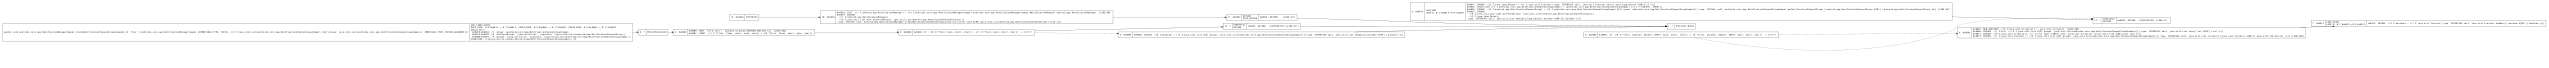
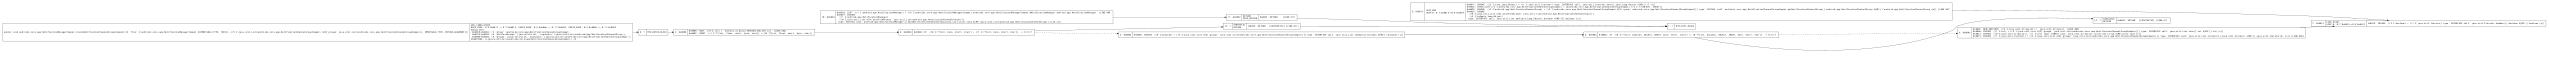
  digraph {
    fontname="Roboto Mono"
    rankdir=LR
    node [fontname="Roboto Mono" shape=record]
    edge [fontname="Roboto Mono"]
    n1 [label="{0\:\ ?|MTH_ENTER_BLOCK\l}"]
    n2 [label="{2\:\ 0x0000|0x0000: SGET  (r0 I:int) =  android.os.Build.VERSION.SDK_INT int  (LINE:404)\l0x0002: CONST  (r1 I:??[int, float, short, byte, char]) = (26 ??[int, float, short, byte, char]) \l}"]
    n3 [label="{3\:\ 0x0004|0x0004: IF  (r0 I:??[int, byte, short, char]) \< (r1 I:??[int, byte, short, char])  \-\> B:13:? \l}"]
    n4 [label="{4\:\ 0x0006|0x0006: INVOKE  (r0 I:boolean) = (r5 I:java.util.List A[D('groups' java.util.List\<androidx.core.app.NotificationChannelGroupCompat\>)]) type: INTERFACE call: java.util.List.isEmpty():boolean A[MD:():boolean (c)]\l}"]
    n5 [label="{13\:\ ?|SYNTHETIC\lRETURN\l|0x0032: RETURN   A[SYNTHETIC] (LINE:411)\l}"]
    n6 [label="{5\:\ 0x000a|0x000a: IF  (r0 I:??[int, boolean, OBJECT, ARRAY, byte, short, char]) != (0 ??[int, boolean, OBJECT, ARRAY, byte, short, char])  \-\> B:14:? \l}"]
    n7 [label="{1\:\ ?|MTH_EXIT_BLOCK\l}"]
    n8 [label="{6\:\ 0x000c|0x000c: NEW_INSTANCE  (r0 I:java.util.ArrayList) =  java.util.ArrayList  (LINE:405)\l0x000e: INVOKE  (r1 I:int) = (r5 I:java.util.List A[D('groups' java.util.List\<androidx.core.app.NotificationChannelGroupCompat\>)]) type: INTERFACE call: java.util.List.size():int A[MD:():int (c)]\l0x0012: INVOKE  (r0 I:java.util.ArrayList), (r1 I:int) type: DIRECT call: java.util.ArrayList.\<init\>(int):void A[MD:(int):void (c)]\l0x0015: INVOKE  (r1 I:java.util.Iterator) = (r5 I:java.util.List A[D('groups' java.util.List\<androidx.core.app.NotificationChannelGroupCompat\>)]) type: INTERFACE call: java.util.List.iterator():java.util.Iterator A[MD:():java.util.Iterator\<E\> (c)] (LINE:406)\l}"]
    n9 [label="{14\:\ ?|SYNTHETIC\lRETURN\l|0x0032: RETURN   A[SYNTHETIC] (LINE:411)\l}"]
    n10 [label="{7\:\ 0x0019|LOOP_START\lLOOP:0: B:7:0x0019\-\>B:9:0x001f\l|0x0019: INVOKE  (r2 I:boolean) = (r1 I:java.util.Iterator) type: INTERFACE call: java.util.Iterator.hasNext():boolean A[MD:():boolean (c)]\l}"]
-   n11 [label="{9\:\ 0x001f|LOOP_END\lLOOP:0: B:7:0x0019\-\>B:9:0x001f\l|0x001f: INVOKE  (r2 I:java.lang.Object) = (r1 I:java.util.Iterator) type: INTERFACE call: java.util.Iterator.next():java.lang.Object A[MD:():E (c)]\l0x0023: CHECK_CAST (r2 I:androidx.core.app.NotificationChannelGroupCompat) = (androidx.core.app.NotificationChannelGroupCompat) (r2 I:??[OBJECT, ARRAY]) \l0x0025: INVOKE  (r3 I:android.app.NotificationChannelGroup) = (r2 I:androidx.core.app.NotificationChannelGroupCompat A[D('group' androidx.core.app.NotificationChannelGroupCompat)]) type: VIRTUAL call: androidx.core.app.NotificationChannelGroupCompat.getNotificationChannelGroup():android.app.NotificationChannelGroup A[MD:():android.app.NotificationChannelGroup (m)] (LINE:407)\l0x0029: INVOKE  \l  (r0 I:java.util.List A[D('platformGroups' java.util.List\<android.app.NotificationChannelGroup\>)])\l  (r3 I:java.lang.Object)\l type: INTERFACE call: java.util.List.add(java.lang.Object):boolean A[MD:(E):boolean (c)]\l}"]
-   n12 [label="{12\:\ 0x002d|SYNTHETIC\l}"]
+   n11 [label="{9\:\ 0x001f|LOOP_END\lLOOP:0: B:7:0x0019\-\>B:9:0x001f\l|0x001f: INVOKE  (r2 I:java.lang.Object) = (r1 I:java.util.Iterator) type: INTERFACE call: java.util.Iterator.next():java.lang.Object A[MD:():E (c)]\l0x0023: CHECK_CAST (r2 I:androidx.core.app.NotificationChannelGroupCompat) = (androidx.core.app.NotificationChannelGroupCompat) (r2 I:??[OBJECT, ARRAY]) \l0x0025: INVOKE  (r3 I:android.app.NotificationChannelGroup) = (r2 I:androidx.core.app.NotificationChannelGroupCompat A[D('group' androidx.core.app.NotificationChannelGroupCompat)]) type: VIRTUAL call: androidx.core.app.NotificationChannelGroupCompat.getNotificationChannelGroup():android.app.NotificationChannelGroup A[MD:():android.app.NotificationChannelGroup (m)] (LINE:407)\l0x0029: INVOKE  \l  (r0 I:java.util.List A[D('platformGroups' java.util.List\<android.app.NotificationChannelGroup\>)])\l  (r3 I:isEmpty.lang.Object)\l type: INTERFACE call: java.util.List.add(java.lang.Object):boolean A[MD:(E):boolean (c)]\l}"]
    n13 [label="{10\:\ 0x002d|0x002d: IGET  (r1 I:android.app.NotificationManager) = (r4 I:androidx.core.app.NotificationManagerCompat) androidx.core.app.NotificationManagerCompat.mNotificationManager android.app.NotificationManager  (LINE:409)\l0x002f: INVOKE  \l  (r1 I:android.app.NotificationManager)\l  (r0 I:java.util.List A[D('platformGroups' java.util.List\<android.app.NotificationChannelGroup\>)])\l type: VIRTUAL call: android.app.NotificationManager.createNotificationChannelGroups(java.util.List):void A[MD:(java.util.List\<android.app.NotificationChannelGroup\>):void (c)]\l}"]
    n14 [label="{11\:\ 0x0032|RETURN\lORIG_RETURN\l|0x0032: RETURN    (LINE:411)\l}"]
    n15 [label="{public void androidx.core.app.NotificationManagerCompat.createNotificationChannelGroupsCompat((r4 'this' I:androidx.core.app.NotificationManagerCompat A[IMMUTABLE_TYPE, THIS]), (r5 I:java.util.List\<androidx.core.app.NotificationChannelGroupCompat\> A[D('groups' java.util.List\<androidx.core.app.NotificationChannelGroupCompat\>), IMMUTABLE_TYPE, METHOD_ARGUMENT]))  | USE_LINES_HINTS\lBACK_EDGE: B:9:0x001f \-\> B:7:0x0019, CROSS_EDGE: B:5:0x000a \-\> B:11:0x0032, CROSS_EDGE: B:3:0x0004 \-\> B:11:0x0032\lDebug Info:\l  0x0025\-0x002c: r2 'group' Landroidx\/core\/app\/NotificationChannelGroupCompat;\l  0x0015\-0x0032: r0 'platformGroups' Ljava\/util\/List;, signature: Ljava\/util\/List\<Landroid\/app\/NotificationChannelGroup;\>;\l  0x0000\-0x0032: r5 'groups' Ljava\/util\/List;, signature: Ljava\/util\/List\<Landroidx\/core\/app\/NotificationChannelGroupCompat;\>;\lSIGNATURE: (Ljava\/util\/List\<Landroidx\/core\/app\/NotificationChannelGroupCompat;\>;)V\l}"]
    n1 -> n2
    n2 -> n3
    n3 -> n4 [style=dashed]
    n3 -> n5
-   n4 -> n7
+   n4 -> n6
    n5 -> n7
    n6 -> n8 [style=dashed]
-   n6 -> n9 [style=dashed]
+   n6 -> n9
    n8 -> n10
-   n11 -> n9
-   n12 -> n13
+   n11 -> n10
    n13 -> n14
    n14 -> n7
    n15 -> n1
  }
